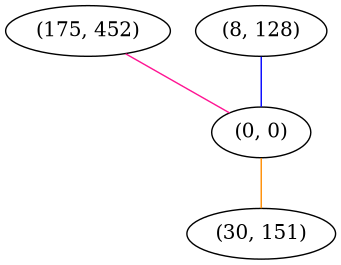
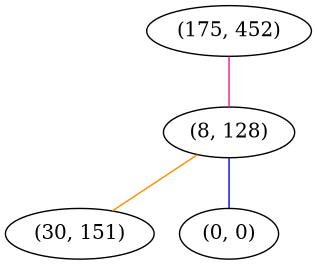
  graph {
    n1 [label="(175, 452)"]
    "(8, 128)"
    "(30, 151)"
    "(0, 0)"
-   n1 -- "(0, 0)" [color=deeppink weight=2]
-   "(0, 0)" -- "(30, 151)" [color=darkorange weight=1]
+   n1 -- "(8, 128)" [color=deeppink weight=2]
+   "(8, 128)" -- "(30, 151)" [color=darkorange weight=1]
    "(8, 128)" -- "(0, 0)" [color=blue weight=4]
  }
